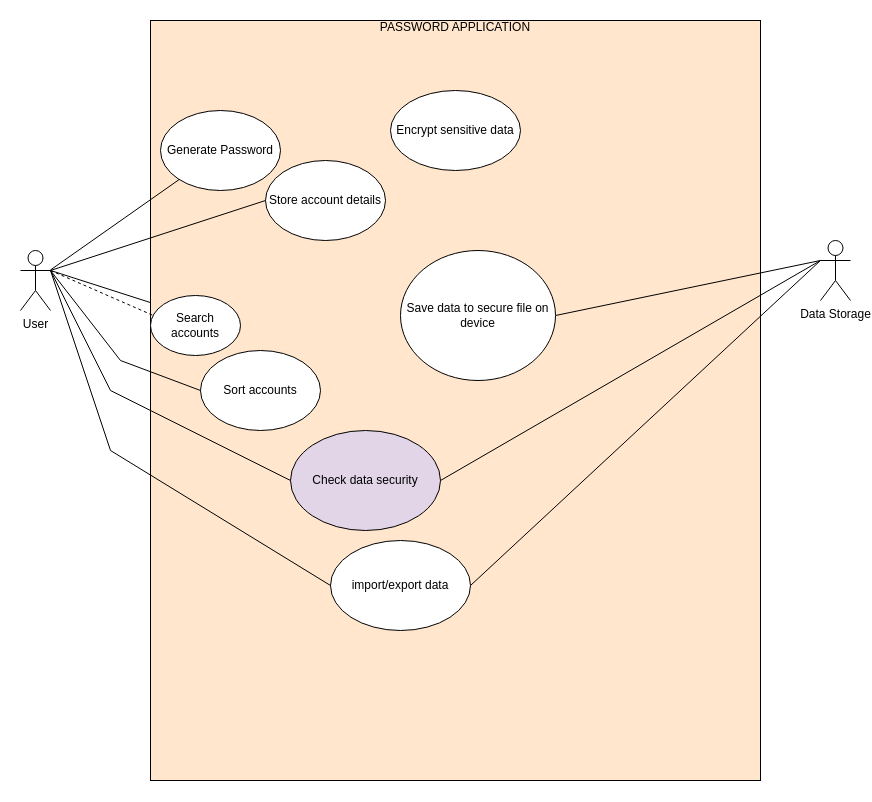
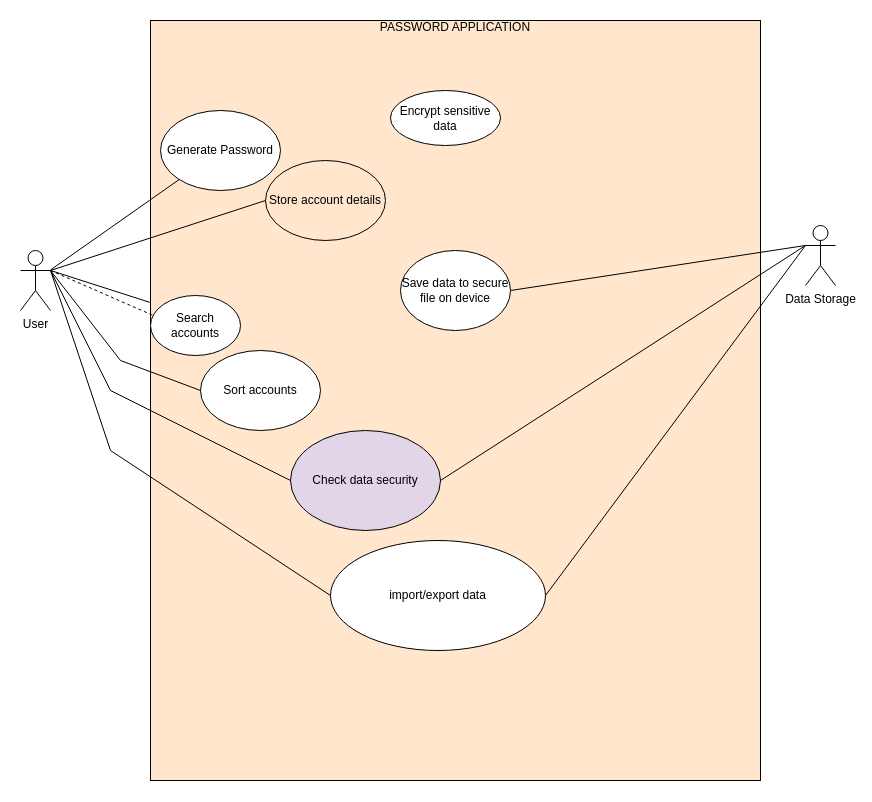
  <mxCell id="0" />
  <mxCell id="1" parent="0" />
  <mxCell id="2" value="&lt;div align=&quot;center&quot;&gt;PASSWORD APPLICATION&lt;/div&gt;" style="verticalAlign=top;align=center;overflow=fill;fontSize=12;fontFamily=Helvetica;html=1;fillColor=#ffe6cc;" vertex="1" parent="1"><mxGeometry x="150" y="20" width="610" height="760" as="geometry" /></mxCell>
  <mxCell id="3" value="User" style="shape=umlActor;verticalLabelPosition=bottom;verticalAlign=top;html=1;outlineConnect=0;" vertex="1" parent="1"><mxGeometry x="20" y="250" width="30" height="60" as="geometry" /></mxCell>
- <mxCell id="4" value="Data Storage" style="shape=umlActor;verticalLabelPosition=bottom;verticalAlign=top;html=1;outlineConnect=0;" vertex="1" parent="1"><mxGeometry x="820" y="240" width="30" height="60" as="geometry" /></mxCell>
+ <mxCell id="4" value="Data Storage" style="shape=umlActor;verticalLabelPosition=bottom;verticalAlign=top;html=1;outlineConnect=0;" vertex="1" parent="1"><mxGeometry x="805" y="225" width="30" height="60" as="geometry" /></mxCell>
  <mxCell id="5" value="Generate Password" style="ellipse;whiteSpace=wrap;html=1;align=center;" vertex="1" parent="1"><mxGeometry x="160" y="110" width="120" height="80" as="geometry" /></mxCell>
- <mxCell id="6" value="Store account details" style="ellipse;whiteSpace=wrap;html=1;align=center;" vertex="1" parent="1"><mxGeometry x="265" y="160" width="120" height="80" as="geometry" /></mxCell>
+ <mxCell id="6" value="Store account details" style="ellipse;whiteSpace=wrap;html=1;align=center;fillColor=#ffe6cc;" vertex="1" parent="1"><mxGeometry x="265" y="160" width="120" height="80" as="geometry" /></mxCell>
  <mxCell id="7" value="&lt;div&gt;Search &lt;br&gt;&lt;/div&gt;&lt;div&gt; accounts&lt;/div&gt;" style="ellipse;whiteSpace=wrap;html=1;align=center;" vertex="1" parent="1"><mxGeometry x="150" y="295" width="90" height="60" as="geometry" /></mxCell>
  <mxCell id="8" value="Sort accounts " style="ellipse;whiteSpace=wrap;html=1;align=center;" vertex="1" parent="1"><mxGeometry x="200" y="350" width="120" height="80" as="geometry" /></mxCell>
  <mxCell id="9" value="" style="endArrow=none;html=1;rounded=0;" edge="1" parent="1" source="3" target="5"><mxGeometry width="50" height="50" relative="1" as="geometry"><mxPoint x="390" y="600" as="sourcePoint" /><mxPoint x="440" y="550" as="targetPoint" /></mxGeometry></mxCell>
  <mxCell id="10" value="" style="endArrow=none;html=1;rounded=0;exitX=1;exitY=0.333;exitDx=0;exitDy=0;exitPerimeter=0;entryX=0;entryY=0.5;entryDx=0;entryDy=0;" edge="1" parent="1" source="3" target="6"><mxGeometry width="50" height="50" relative="1" as="geometry"><mxPoint x="390" y="600" as="sourcePoint" /><mxPoint x="440" y="550" as="targetPoint" /></mxGeometry></mxCell>
  <mxCell id="11" value="" style="endArrow=none;html=1;rounded=0;entryX=0;entryY=0.333;entryDx=0;entryDy=0;entryPerimeter=0;exitX=1;exitY=0.5;exitDx=0;exitDy=0;" edge="1" parent="1" source="15" target="4"><mxGeometry width="50" height="50" relative="1" as="geometry"><mxPoint x="820" y="150" as="sourcePoint" /><mxPoint x="440" y="550" as="targetPoint" /></mxGeometry></mxCell>
  <mxCell id="12" value="" style="endArrow=none;html=1;rounded=0;exitX=1;exitY=0.333;exitDx=0;exitDy=0;exitPerimeter=0;entryX=0.025;entryY=0.329;entryDx=0;entryDy=0;entryPerimeter=0;dashed=1;" edge="1" parent="1" source="3" target="7"><mxGeometry width="50" height="50" relative="1" as="geometry"><mxPoint x="390" y="600" as="sourcePoint" /><mxPoint x="440" y="550" as="targetPoint" /></mxGeometry></mxCell>
  <mxCell id="13" value="" style="endArrow=none;html=1;rounded=0;exitX=1;exitY=0.333;exitDx=0;exitDy=0;exitPerimeter=0;entryX=0;entryY=0.5;entryDx=0;entryDy=0;" edge="1" parent="1" source="3" target="8"><mxGeometry width="50" height="50" relative="1" as="geometry"><mxPoint x="390" y="600" as="sourcePoint" /><mxPoint x="440" y="550" as="targetPoint" /><Array as="points"><mxPoint x="120" y="360" /></Array></mxGeometry></mxCell>
- <mxCell id="14" value="Encrypt sensitive data " style="ellipse;whiteSpace=wrap;html=1;align=center;" vertex="1" parent="1"><mxGeometry x="390" y="90" width="130" height="80" as="geometry" /></mxCell>
- <mxCell id="15" value="Save data to secure file on device" style="ellipse;whiteSpace=wrap;html=1;align=center;" vertex="1" parent="1"><mxGeometry x="400" y="250" width="155" height="130" as="geometry" /></mxCell>
+ <mxCell id="14" value="Encrypt sensitive data " style="ellipse;whiteSpace=wrap;html=1;align=center;" vertex="1" parent="1"><mxGeometry x="390" y="90" width="110" height="55" as="geometry" /></mxCell>
+ <mxCell id="15" value="Save data to secure file on device" style="ellipse;whiteSpace=wrap;html=1;align=center;" vertex="1" parent="1"><mxGeometry x="400" y="250" width="110" height="80" as="geometry" /></mxCell>
  <mxCell id="16" value="Check data security" style="ellipse;whiteSpace=wrap;html=1;align=center;fillColor=#e1d5e7;" vertex="1" parent="1"><mxGeometry x="290" y="430" width="150" height="100" as="geometry" /></mxCell>
- <mxCell id="17" value="import/export data" style="ellipse;whiteSpace=wrap;html=1;align=center;" vertex="1" parent="1"><mxGeometry x="330" y="540" width="140" height="90" as="geometry" /></mxCell>
+ <mxCell id="17" value="import/export data" style="ellipse;whiteSpace=wrap;html=1;align=center;" vertex="1" parent="1"><mxGeometry x="330" y="540" width="215" height="110" as="geometry" /></mxCell>
  <mxCell id="18" value="" style="endArrow=none;html=1;rounded=0;entryX=0;entryY=0.5;entryDx=0;entryDy=0;exitX=1;exitY=0.333;exitDx=0;exitDy=0;exitPerimeter=0;" edge="1" parent="1" source="3" target="16"><mxGeometry width="50" height="50" relative="1" as="geometry"><mxPoint x="390" y="490" as="sourcePoint" /><mxPoint x="440" y="440" as="targetPoint" /><Array as="points"><mxPoint x="110" y="390" /></Array></mxGeometry></mxCell>
  <mxCell id="19" value="" style="endArrow=none;html=1;rounded=0;exitX=1;exitY=0.5;exitDx=0;exitDy=0;entryX=0;entryY=0.333;entryDx=0;entryDy=0;entryPerimeter=0;" edge="1" parent="1" source="16" target="4"><mxGeometry width="50" height="50" relative="1" as="geometry"><mxPoint x="390" y="490" as="sourcePoint" /><mxPoint x="440" y="440" as="targetPoint" /></mxGeometry></mxCell>
  <mxCell id="20" value="" style="endArrow=none;html=1;rounded=0;entryX=1;entryY=0.333;entryDx=0;entryDy=0;entryPerimeter=0;exitX=0;exitY=0.5;exitDx=0;exitDy=0;" edge="1" parent="1" source="17" target="3"><mxGeometry width="50" height="50" relative="1" as="geometry"><mxPoint x="390" y="490" as="sourcePoint" /><mxPoint x="440" y="440" as="targetPoint" /><Array as="points"><mxPoint x="110" y="450" /></Array></mxGeometry></mxCell>
  <mxCell id="21" value="" style="endArrow=none;html=1;rounded=0;exitX=1;exitY=0.5;exitDx=0;exitDy=0;entryX=0;entryY=0.333;entryDx=0;entryDy=0;entryPerimeter=0;" edge="1" parent="1" source="17" target="4"><mxGeometry width="50" height="50" relative="1" as="geometry"><mxPoint x="390" y="490" as="sourcePoint" /><mxPoint x="820" y="390" as="targetPoint" /></mxGeometry></mxCell>
  <mxCell id="22" value="" style="endArrow=none;html=1;rounded=0;exitX=1;exitY=0.333;exitDx=0;exitDy=0;exitPerimeter=0;" edge="1" parent="1" source="3" target="2"><mxGeometry width="50" height="50" relative="1" as="geometry"><mxPoint x="500" y="460" as="sourcePoint" /><mxPoint x="550" y="410" as="targetPoint" /></mxGeometry></mxCell>
